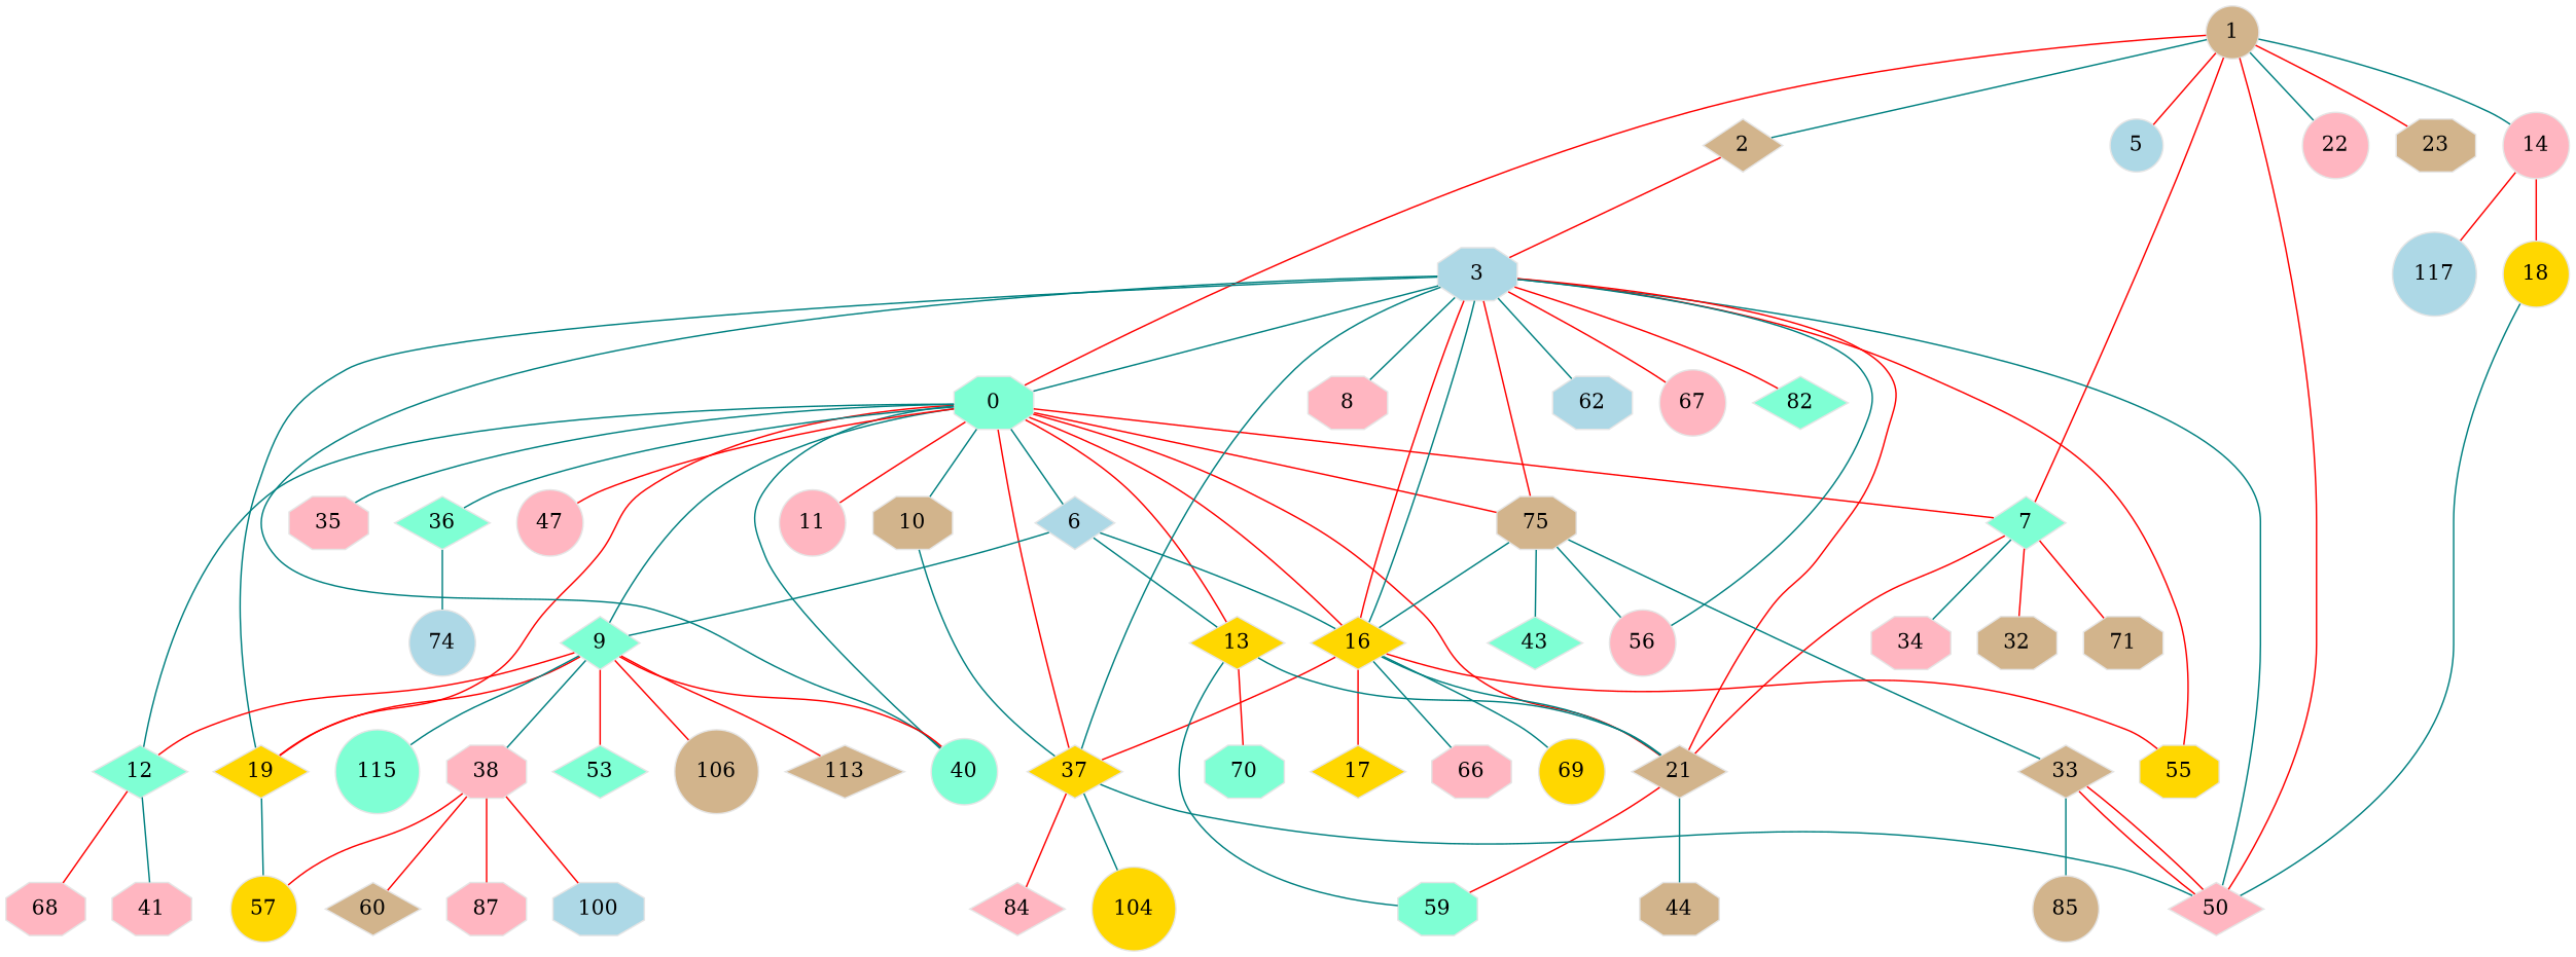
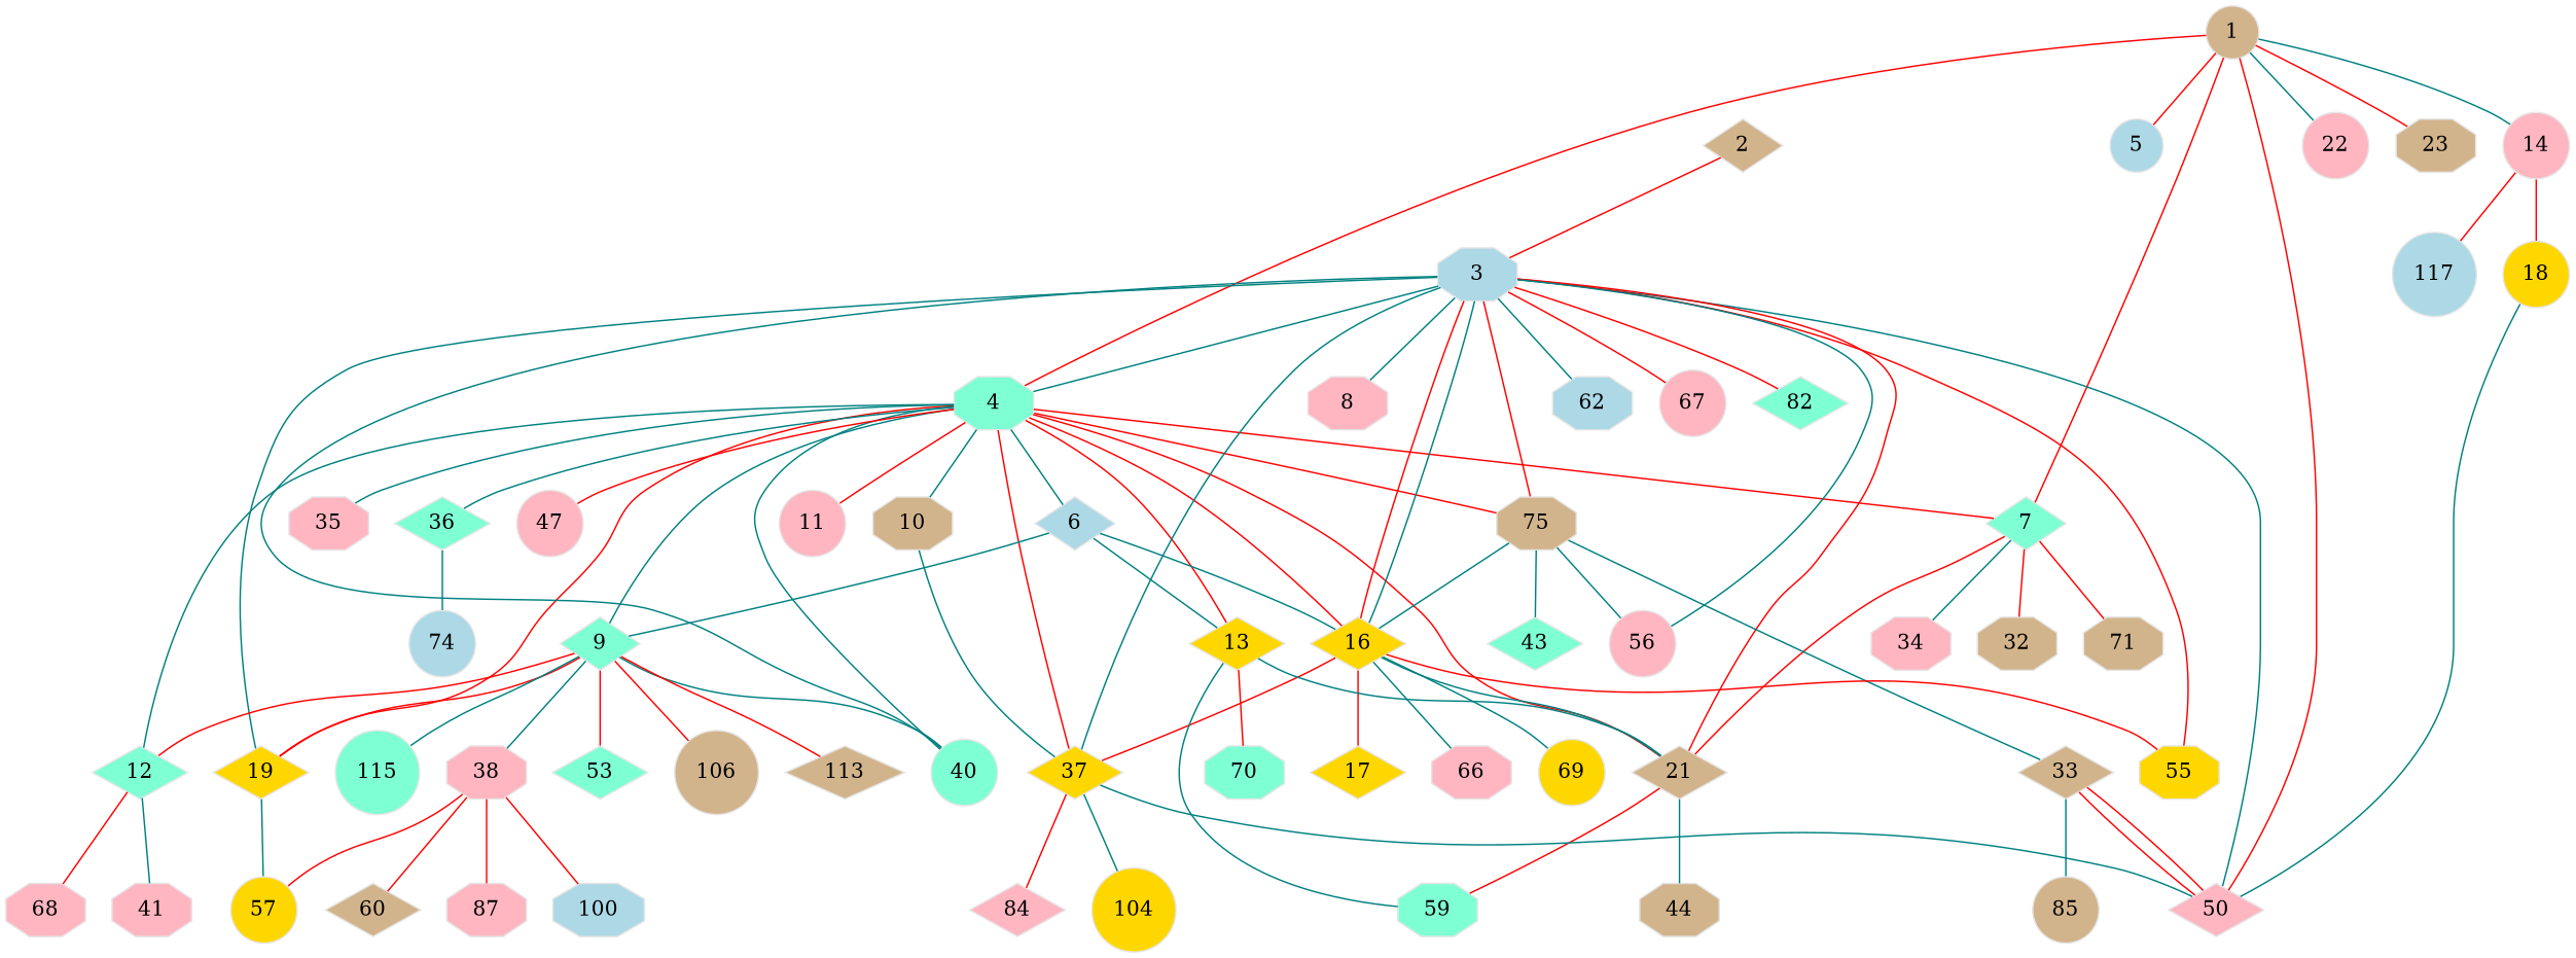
  graph {
    node [color=gray90 fillcolor=lightpink shape=octagon style=filled]
    edge [color=teal]
    1 [fillcolor=tan shape=circle super="+24"]
    2 [fillcolor=tan shape=diamond]
-   4 [fillcolor=aquamarine super="+93+103+91+29+80+39+65+31+42+26" label=0]
+   4 [fillcolor=aquamarine super="+93+103+91+29+80+39+65+31+42+26"]
    5 [fillcolor=lightblue shape=circle]
    7 [fillcolor=aquamarine shape=diamond]
    14 [shape=circle]
    22 [shape=circle]
    23 [fillcolor=tan]
    50 [shape=diamond super="+75+110+81"]
    3 [fillcolor=lightblue super="+20+77+112+94"]
    n11 [fillcolor=tan label=75 super="+51"]
    16 [fillcolor=gold shape=diamond super="+27+34"]
    19 [fillcolor=gold shape=diamond super="+48"]
    21 [fillcolor=tan shape=diamond super="+28"]
    37 [fillcolor=gold shape=diamond]
    40 [fillcolor=aquamarine shape=circle super="+72"]
    6 [fillcolor=lightblue shape=diamond super="+63+79+88+64"]
    9 [fillcolor=aquamarine shape=diamond]
    10 [fillcolor=tan]
    11 [shape=circle]
    12 [fillcolor=aquamarine shape=diamond]
    13 [fillcolor=gold shape=diamond]
    35
    36 [fillcolor=aquamarine shape=diamond super="+49"]
    47 [shape=circle super="+101"]
    n26 [label=34]
    32 [fillcolor=tan]
    71 [fillcolor=tan]
    18 [fillcolor=gold shape=circle]
    117 [fillcolor=lightblue shape=circle]
    8
    55 [fillcolor=gold super="+61"]
    56 [shape=circle super="+109+76"]
    62 [fillcolor=lightblue super="+116"]
    67 [shape=circle super="+78"]
    82 [fillcolor=aquamarine shape=diamond super="+92"]
    33 [fillcolor=tan shape=diamond super="+52"]
    43 [fillcolor=aquamarine shape=diamond super="+102"]
    17 [fillcolor=gold shape=diamond super="+25"]
    66
    69 [fillcolor=gold shape=circle]
    57 [fillcolor=gold shape=circle super="+73"]
    59 [fillcolor=aquamarine super="+107"]
    44 [fillcolor=tan]
    84 [shape=diamond]
    104 [fillcolor=gold shape=circle]
    38
    53 [fillcolor=aquamarine shape=diamond]
    106 [fillcolor=tan shape=circle]
    113 [fillcolor=tan shape=diamond]
    115 [fillcolor=aquamarine shape=circle]
    41 [super="+46"]
    68
    70 [fillcolor=aquamarine]
    74 [fillcolor=lightblue shape=circle super="+98"]
    60 [fillcolor=tan shape=diamond]
    87
    100 [fillcolor=lightblue]
    85 [fillcolor=tan shape=circle]
-   1 -- 2
    1 -- 4 [color=red]
    1 -- 5 [color=red]
    1 -- 7 [color=red]
    1 -- 14
    1 -- 22
    1 -- 23 [color=red]
    1 -- 50 [color=red]
    2 -- 3 [color=red]
    4 -- 7 [color=red]
    4 -- n11 [color=red]
    4 -- 16 [color=red weight=3]
    4 -- 19 [color=red]
    4 -- 21 [color=red]
    4 -- 37 [color=red]
    4 -- 40
    4 -- 6
    4 -- 9 [weight=2]
    4 -- 10
    4 -- 11 [color=red]
    4 -- 12
    4 -- 13 [color=red]
    4 -- 35
    4 -- 36
    4 -- 47 [color=red weight=2]
    7 -- 21 [color=red]
    7 -- n26
    7 -- 32 [color=red]
    7 -- 71 [color=red]
    14 -- 18 [color=red]
    14 -- 117 [color=red]
    3 -- 4 [weight=2]
    3 -- 50
    3 -- n11 [color=red]
    3 -- 16 [color=red]
    3 -- 16
    3 -- 19
    3 -- 21 [color=red]
    3 -- 37 [weight=2]
    3 -- 40
    3 -- 8
    3 -- 55 [color=red]
    3 -- 56
    3 -- 62
    3 -- 67 [color=red]
    3 -- 82 [color=red]
    n11 -- 16
    n11 -- 56
    n11 -- 33
    n11 -- 43
    16 -- 21
    16 -- 37 [color=red]
    16 -- 55 [color=red]
    16 -- 17 [color=red weight=2]
    16 -- 66
    16 -- 69
    19 -- 57
    21 -- 59 [color=red]
    21 -- 44
    37 -- 50
    37 -- 84 [color=red]
    37 -- 104
    6 -- 16
    6 -- 9
    6 -- 13
    9 -- 19 [color=red]
-   9 -- 40 [color=red]
+   9 -- 40
    9 -- 12 [color=red]
    9 -- 38
    9 -- 53 [color=red]
    9 -- 106 [color=red]
    9 -- 113 [color=red]
    9 -- 115
    10 -- 37
    12 -- 41
    12 -- 68 [color=red]
    13 -- 21
    13 -- 59
    13 -- 70 [color=red]
    36 -- 74
    18 -- 50
    33 -- 50 [color=red]
    33 -- 50 [color=red]
    33 -- 85
    38 -- 57 [color=red]
    38 -- 60 [color=red]
    38 -- 87 [color=red]
    38 -- 100 [color=red]
  }
